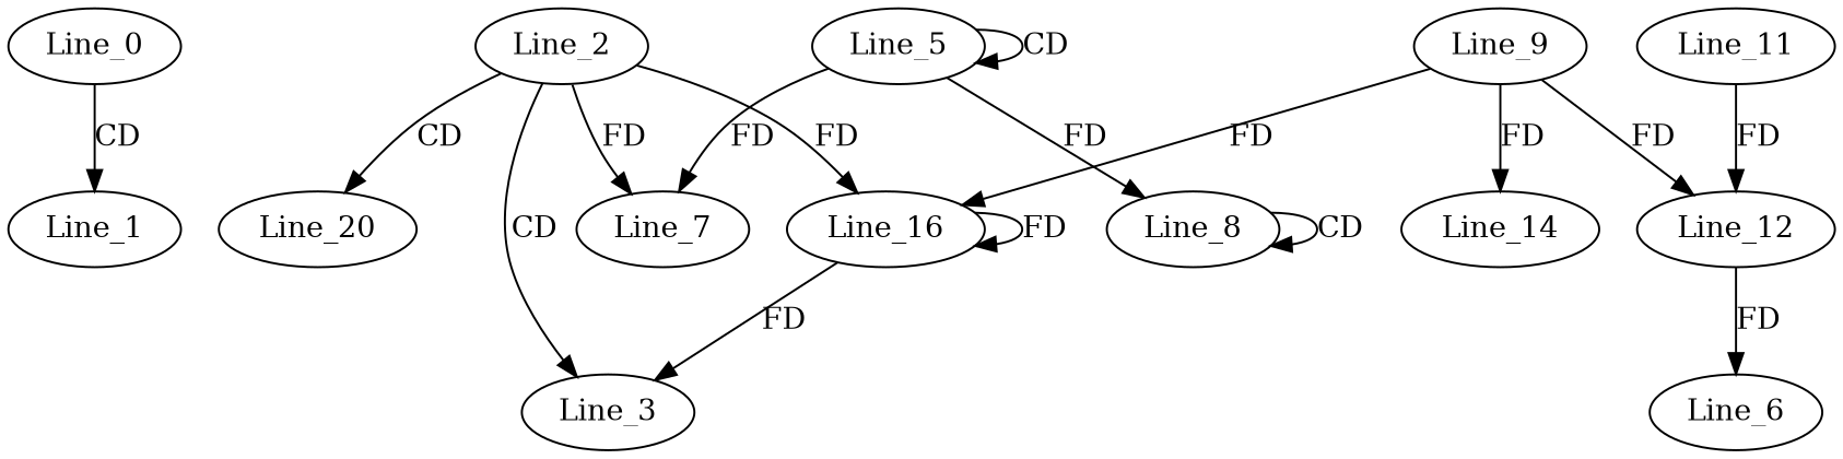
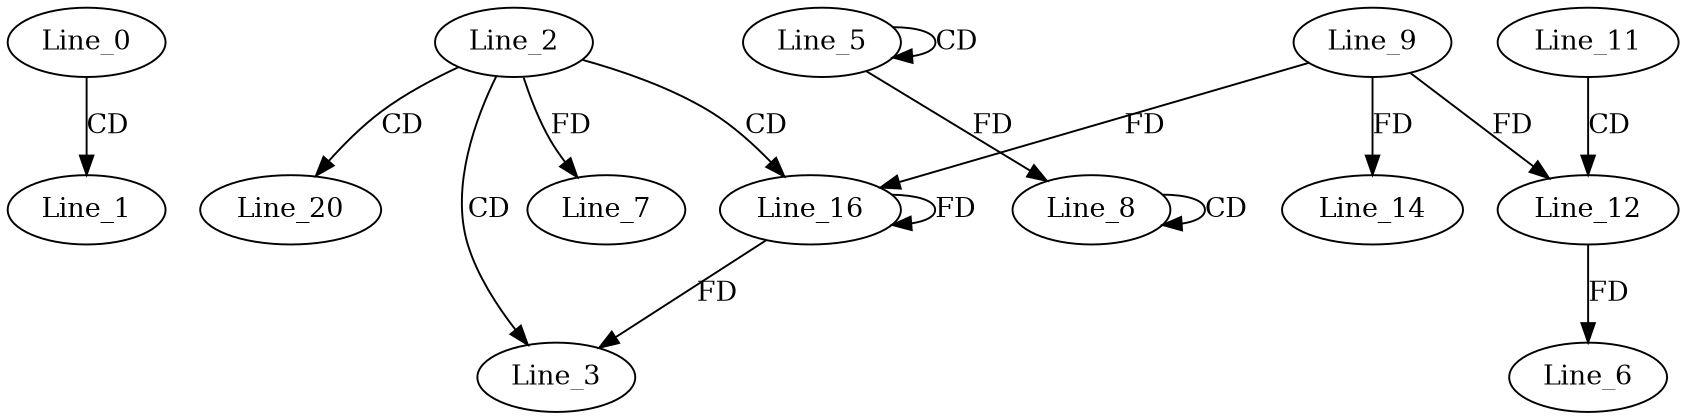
  digraph {
    Line_0
    Line_1
    Line_2
    Line_3
    Line_7
    Line_16
    Line_20
    Line_5
    Line_8
    Line_11
    Line_12
    Line_6
    Line_9
    Line_14
    Line_0 -> Line_1 [label=CD]
    Line_2 -> Line_3 [label=CD]
    Line_2 -> Line_7 [label=FD]
-   Line_2 -> Line_16 [label=FD]
+   Line_2 -> Line_16 [label=CD]
    Line_2 -> Line_20 [label=CD]
    Line_16 -> Line_3 [label=FD]
    Line_16 -> Line_16 [label=FD]
-   Line_5 -> Line_7 [label=FD]
    Line_5 -> Line_5 [label=CD]
    Line_5 -> Line_8 [label=FD]
    Line_8 -> Line_8 [label=CD]
-   Line_11 -> Line_12 [label=FD]
+   Line_11 -> Line_12 [label=CD]
    Line_12 -> Line_6 [label=FD]
    Line_9 -> Line_16 [label=FD]
    Line_9 -> Line_12 [label=FD]
    Line_9 -> Line_14 [label=FD]
  }
